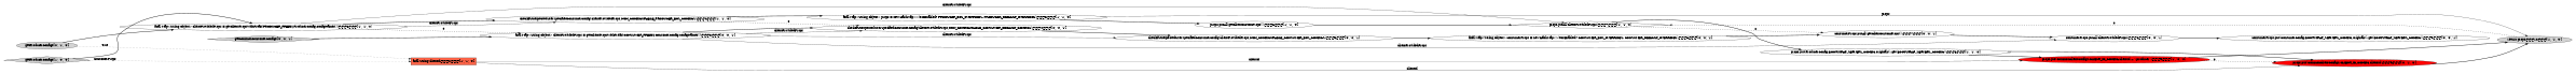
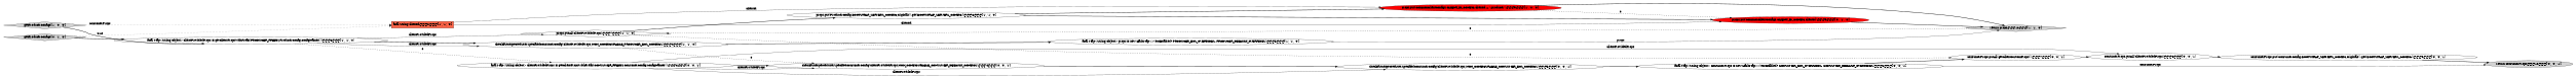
  digraph {
    rankdir=LR
    node [fillcolor=white shape=ellipse style=filled]
    edge [style=bold]
-   n1 [label="props.putAll(getClientCustomProps())@@@6@@@['1', '1', '0']"]
    n2 [label="props.putAll(clientProvidedProps)@@@7@@@['1', '1', '0']" shape=diamond]
    n3 [label="props.put(ProducerConfig.BOOTSTRAP_SERVERS_CONFIG,originals().get(BOOTSTRAP_SERVERS_CONFIG))@@@8@@@['1', '1', '0']"]
    n4 [label="consumerProps.putAll(getClientCustomProps())@@@7@@@['0', '0', '1']"]
-   n5 [fillcolor=lightgray label="return props@@@10@@@['1', '1', '0']"]
+   n5 [fillcolor=lightgray label="return props@@@10@@@['1', '1', '0']" shape=diamond]
+   n6 [fillcolor=lightgray label="return consumerProps@@@10@@@['0', '0', '1']"]
    n7 [label="consumerProps.putAll(clientProvidedProps)@@@8@@@['0', '0', '1']"]
    n8 [label="consumerProps.put(ConsumerConfig.BOOTSTRAP_SERVERS_CONFIG,originals().get(BOOTSTRAP_SERVERS_CONFIG))@@@9@@@['0', '0', '1']"]
    n9 [fillcolor=red label="props.put(CommonClientConfigs.CLIENT_ID_CONFIG,clientId)@@@9@@@['0', '1', '0']"]
    n10 [fillcolor=red label="props.put(CommonClientConfigs.CLIENT_ID_CONFIG,clientId + \"-producer\")@@@9@@@['1', '0', '0']"]
    n11 [label="final Map<String,Object> clientProvidedProps = getClientPropsWithPrefix(CONSUMER_PREFIX,ConsumerConfig.configNames())@@@3@@@['0', '0', '1']"]
    n12 [label="checkIfUnexpectedUserSpecifiedConsumerConfig(clientProvidedProps,NON_CONFIGURABLE_CONSUMER_DEFAULT_CONFIGS)@@@4@@@['0', '0', '1']"]
    n13 [label="checkIfUnexpectedUserSpecifiedConsumerConfig(clientProvidedProps,NON_CONFIGURABLE_CONSUMER_EOS_CONFIGS)@@@5@@@['0', '0', '1']"]
    n14 [label="final Map<String,Object> consumerProps = new HashMap<>(eosEnabled? CONSUMER_EOS_OVERRIDES: CONSUMER_DEFAULT_OVERRIDES)@@@6@@@['0', '0', '1']"]
-   n15 [fillcolor=lightgray label="getCommonConsumerConfigs['0', '0', '1']" shape=diamond]
    n16 [label="final Map<String,Object> clientProvidedProps = getClientPropsWithPrefix(PRODUCER_PREFIX,ProducerConfig.configNames())@@@3@@@['1', '1', '0']"]
    n17 [label="checkIfUnexpectedUserSpecifiedConsumerConfig(clientProvidedProps,NON_CONFIGURABLE_PRODUCER_EOS_CONFIGS)@@@4@@@['1', '1', '0']"]
    n18 [label="final Map<String,Object> props = new HashMap<>(eosEnabled? PRODUCER_EOS_OVERRIDES: PRODUCER_DEFAULT_OVERRIDES)@@@5@@@['1', '1', '0']"]
-   n19 [fillcolor=lightgray label="getProducerConfigs['0', '1', '0']"]
+   n19 [fillcolor=lightgray label="getProducerConfigs['0', '1', '0']" shape=diamond]
    n20 [fillcolor=tomato label="final String clientId@@@2@@@['1', '1', '0']" shape=box]
    n21 [fillcolor=lightgray label="getProducerConfigs['1', '0', '0']" shape=diamond]
-   n1 -> n2
    n2 -> n3
    n2 -> n4 [label=0 style=dashed]
    n3 -> n9
    n3 -> n10
    n4 -> n7
    n5 -> n2 [label=0 style=dashed]
    n7 -> n8
+   n8 -> n6
    n9 -> n5
    n10 -> n5
    n10 -> n9 [label=0 style=dashed]
    n11 -> n7 [label=clientProvidedProps style=solid]
    n11 -> n12
    n11 -> n12 [label=clientProvidedProps style=solid]
    n11 -> n13 [label=clientProvidedProps style=solid]
    n12 -> n13
    n13 -> n14
    n14 -> n4
-   n15 -> n11
+   n14 -> n6 [label=consumerProps style=solid]
    n16 -> n2 [label=clientProvidedProps style=solid]
    n16 -> n11 [label=0 style=dashed]
    n16 -> n17 [label=clientProvidedProps style=solid]
    n16 -> n17
    n17 -> n12 [label=0 style=dashed]
    n17 -> n18
-   n18 -> n1
    n18 -> n5 [label=props style=solid]
    n19 -> n16
    n19 -> n20 [label=true style=dotted]
    n20 -> n9 [label=clientId style=solid]
    n20 -> n10 [label=clientId style=solid]
    n21 -> n16
    n21 -> n20 [label=consumerProps style=dotted]
  }
